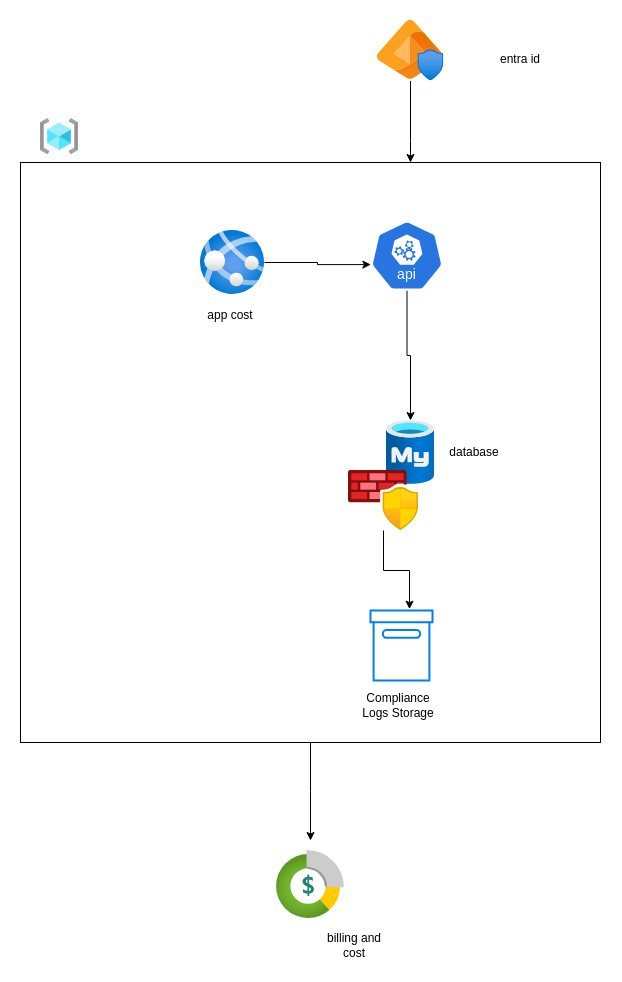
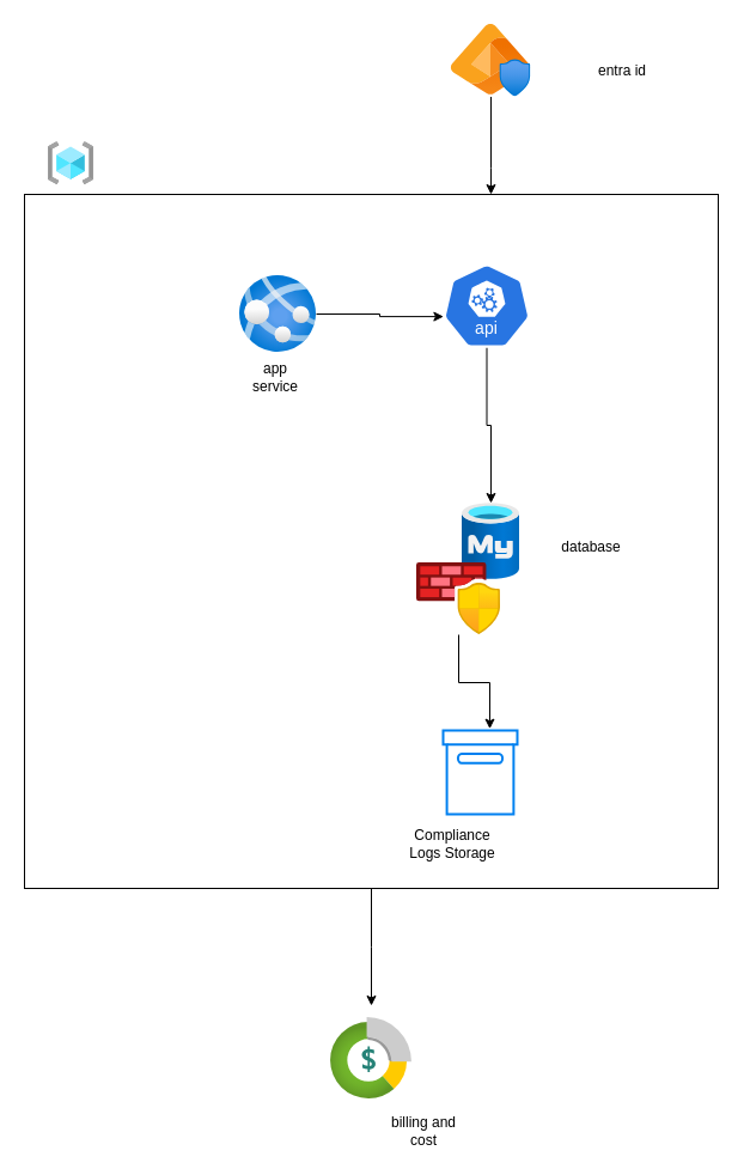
  <mxCell id="0" />
  <mxCell id="1" parent="0" />
  <mxCell id="2" value="" style="edgeStyle=orthogonalEdgeStyle;rounded=0;orthogonalLoop=1;jettySize=auto;html=1;" edge="1" parent="1" source="3" target="5"><mxGeometry relative="1" as="geometry"><Array as="points"><mxPoint x="410" y="140" /><mxPoint x="410" y="140" /></Array></mxGeometry></mxCell>
  <mxCell id="3" value="" style="image;aspect=fixed;html=1;points=[];align=center;fontSize=12;image=img/lib/azure2/identity/Entra_ID_Protection.svg;" vertex="1" parent="1"><mxGeometry x="376" y="20" width="68" height="60.44" as="geometry" /></mxCell>
  <mxCell id="4" style="edgeStyle=orthogonalEdgeStyle;rounded=0;orthogonalLoop=1;jettySize=auto;html=1;" edge="1" parent="1" source="5"><mxGeometry relative="1" as="geometry"><mxPoint x="310" y="840" as="targetPoint" /></mxGeometry></mxCell>
  <mxCell id="5" value="" style="whiteSpace=wrap;html=1;aspect=fixed;fillColor=none;" vertex="1" parent="1"><mxGeometry x="20" y="162" width="580" height="580" as="geometry" /></mxCell>
  <mxCell id="6" value="" style="image;aspect=fixed;html=1;points=[];align=center;fontSize=12;image=img/lib/azure2/general/Resource_Groups.svg;" vertex="1" parent="1"><mxGeometry x="40" y="118.24" width="38" height="35.76" as="geometry" /></mxCell>
  <mxCell id="7" value="" style="image;aspect=fixed;html=1;points=[];align=center;fontSize=12;image=img/lib/azure2/app_services/App_Services.svg;" vertex="1" parent="1"><mxGeometry x="200" y="230" width="64" height="64" as="geometry" /></mxCell>
  <mxCell id="8" style="edgeStyle=orthogonalEdgeStyle;rounded=0;orthogonalLoop=1;jettySize=auto;html=1;" edge="1" parent="1" source="9" target="10"><mxGeometry relative="1" as="geometry" /></mxCell>
  <mxCell id="9" value="" style="aspect=fixed;sketch=0;html=1;dashed=0;whitespace=wrap;verticalLabelPosition=bottom;verticalAlign=top;fillColor=#2875E2;strokeColor=#ffffff;points=[[0.005,0.63,0],[0.1,0.2,0],[0.9,0.2,0],[0.5,0,0],[0.995,0.63,0],[0.72,0.99,0],[0.5,1,0],[0.28,0.99,0]];shape=mxgraph.kubernetes.icon2;kubernetesLabel=1;prIcon=api" vertex="1" parent="1"><mxGeometry x="370" y="220" width="72.91" height="70" as="geometry" /></mxCell>
  <mxCell id="10" value="" style="image;aspect=fixed;html=1;points=[];align=center;fontSize=12;image=img/lib/azure2/databases/Azure_Database_MySQL_Server.svg;" vertex="1" parent="1"><mxGeometry x="386" y="420" width="48" height="64" as="geometry" /></mxCell>
  <mxCell id="11" value="" style="image;aspect=fixed;html=1;points=[];align=center;fontSize=12;image=img/lib/azure2/networking/Azure_Firewall_Manager.svg;" vertex="1" parent="1"><mxGeometry x="348" y="470" width="70" height="60" as="geometry" /></mxCell>
  <mxCell id="12" value="" style="html=1;verticalLabelPosition=bottom;align=center;labelBackgroundColor=#ffffff;verticalAlign=top;strokeWidth=2;strokeColor=#0080F0;shadow=0;dashed=0;shape=mxgraph.ios7.icons.box;" vertex="1" parent="1"><mxGeometry x="370" y="610" width="62" height="70" as="geometry" /></mxCell>
  <mxCell id="13" value="&lt;div&gt;entra id&lt;/div&gt;" style="text;html=1;align=center;verticalAlign=middle;whiteSpace=wrap;rounded=0;" vertex="1" parent="1"><mxGeometry x="479" y="45" width="82" height="28" as="geometry" /></mxCell>
  <mxCell id="14" style="edgeStyle=orthogonalEdgeStyle;rounded=0;orthogonalLoop=1;jettySize=auto;html=1;entryX=0.005;entryY=0.63;entryDx=0;entryDy=0;entryPerimeter=0;" edge="1" parent="1" source="7" target="9"><mxGeometry relative="1" as="geometry" /></mxCell>
  <mxCell id="15" style="edgeStyle=orthogonalEdgeStyle;rounded=0;orthogonalLoop=1;jettySize=auto;html=1;entryX=0.629;entryY=-0.019;entryDx=0;entryDy=0;entryPerimeter=0;" edge="1" parent="1" source="11" target="12"><mxGeometry relative="1" as="geometry" /></mxCell>
  <mxCell id="16" value="" style="image;aspect=fixed;html=1;points=[];align=center;fontSize=12;image=img/lib/azure2/general/Cost_Management_and_Billing.svg;" vertex="1" parent="1"><mxGeometry x="276" y="850" width="68" height="68" as="geometry" /></mxCell>
  <mxCell id="17" value="billing and cost" style="text;html=1;align=center;verticalAlign=middle;whiteSpace=wrap;rounded=0;" vertex="1" parent="1"><mxGeometry x="324" y="930" width="60" height="30" as="geometry" /></mxCell>
- <mxCell id="18" value="Compliance Logs Storage" style="text;html=1;align=center;verticalAlign=middle;whiteSpace=wrap;rounded=0;" vertex="1" parent="1"><mxGeometry x="352.91" y="690" width="90" height="30" as="geometry" /></mxCell>
- <mxCell id="19" value="database" style="text;html=1;align=center;verticalAlign=middle;whiteSpace=wrap;rounded=0;" vertex="1" parent="1"><mxGeometry x="444" y="437" width="60" height="30" as="geometry" /></mxCell>
- <mxCell id="20" value="app cost" style="text;html=1;align=center;verticalAlign=middle;whiteSpace=wrap;rounded=0;" vertex="1" parent="1"><mxGeometry x="200" y="300" width="60" height="30" as="geometry" /></mxCell>
+ <mxCell id="18" value="Compliance Logs Storage" style="text;html=1;align=center;verticalAlign=middle;whiteSpace=wrap;rounded=0;" vertex="1" parent="1"><mxGeometry x="332.91" y="690" width="90" height="30" as="geometry" /></mxCell>
+ <mxCell id="19" value="database" style="text;html=1;align=center;verticalAlign=middle;whiteSpace=wrap;rounded=0;" vertex="1" parent="1"><mxGeometry x="464" y="442" width="60" height="30" as="geometry" /></mxCell>
+ <mxCell id="20" value="app service" style="text;html=1;align=center;verticalAlign=middle;whiteSpace=wrap;rounded=0;" vertex="1" parent="1"><mxGeometry x="200" y="300" width="60" height="30" as="geometry" /></mxCell>
